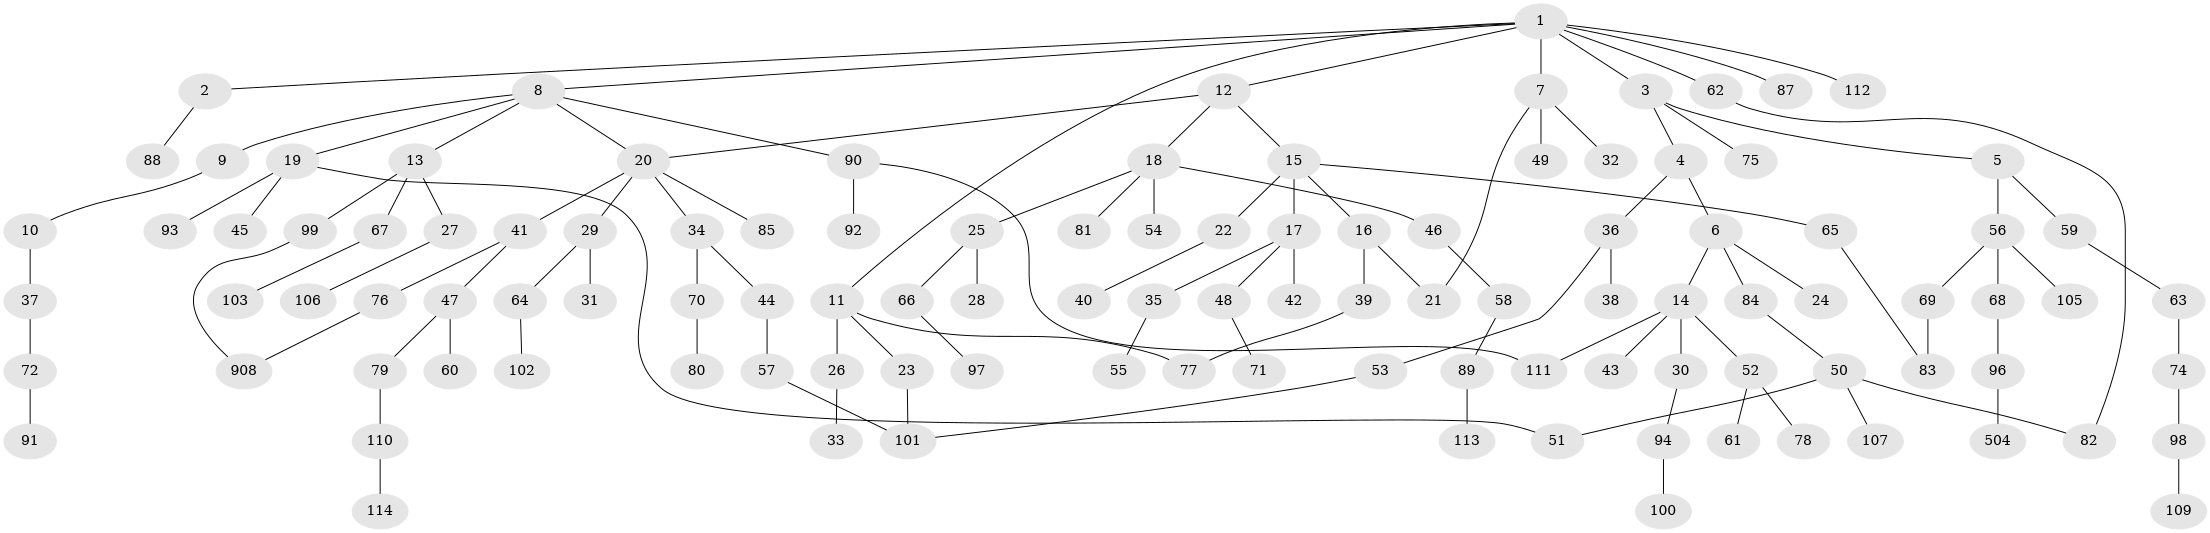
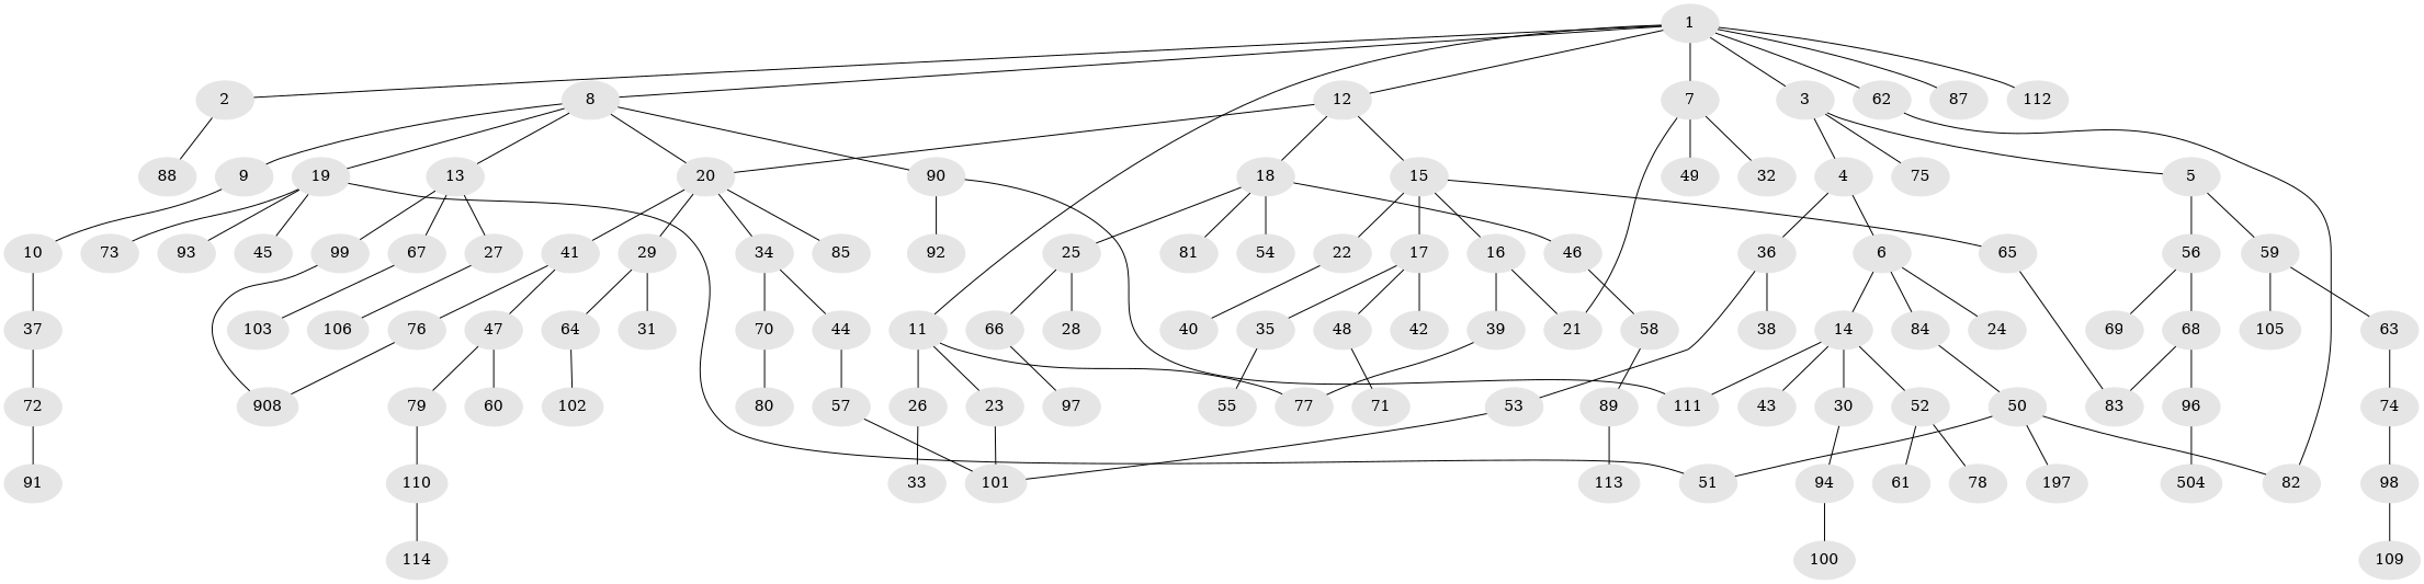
  graph {
    node [color=gray90 style=filled]
    1
    2
    3
    7
    8
    11
    12
    62
    87
    112
    88
    4
    5
    75
    21
    32
    49
    9
    13
    19
    20
    90
    23
    26
    77
    15
    18
    82
    6
    36
    56
    59
    14
    24
    84
    38
    53
    68
    69
    63
    105
    30
    43
    52
    111
    50
    10
    27
    67
    99
    45
    51
+   73
    93
    29
    34
    41
    85
    92
    37
    72
    101
    33
    16
    17
    22
    65
    25
    46
    54
    81
    106
    103
    n74 [label=908]
    94
-   107
+   107 [label=197]
    61
    78
    39
    35
    42
    48
    40
    83
    55
    71
    28
    66
    58
    31
    64
    44
    70
    47
    76
    97
    102
    57
    80
    91
    60
    79
    89
    110
    96
    113
    74
    98
    n109 [label=504]
    109
    100
    114
    1 -- 2
    1 -- 3
    1 -- 7
    1 -- 8
    1 -- 11
    1 -- 12
    1 -- 62
    1 -- 87
    1 -- 112
    2 -- 88
    3 -- 4
    3 -- 5
    3 -- 75
    7 -- 21
    7 -- 32
    7 -- 49
    8 -- 9
    8 -- 13
    8 -- 19
    8 -- 20
    8 -- 90
    11 -- 23
    11 -- 26
    11 -- 77
    12 -- 20
    12 -- 15
    12 -- 18
    62 -- 82
    4 -- 6
    4 -- 36
    5 -- 56
    5 -- 59
    9 -- 10
    13 -- 27
    13 -- 67
    13 -- 99
    19 -- 45
    19 -- 51
+   19 -- 73
    19 -- 93
    20 -- 29
    20 -- 34
    20 -- 41
    20 -- 85
    90 -- 111
    90 -- 92
    23 -- 101
    26 -- 33
    15 -- 16
    15 -- 17
    15 -- 22
    15 -- 65
    18 -- 25
    18 -- 46
    18 -- 54
    18 -- 81
    6 -- 14
    6 -- 24
    6 -- 84
    36 -- 38
    36 -- 53
    56 -- 68
    56 -- 69
    59 -- 63
-   56 -- 105
+   59 -- 105
    14 -- 30
    14 -- 43
    14 -- 52
    14 -- 111
    84 -- 50
    53 -- 101
-   69 -- 83
+   68 -- 83
    68 -- 96
    63 -- 74
    30 -- 94
    52 -- 61
    52 -- 78
    50 -- 82
    50 -- 51
    50 -- 107
    10 -- 37
    27 -- 106
    67 -- 103
    99 -- n74
    29 -- 31
    29 -- 64
    34 -- 44
    34 -- 70
    41 -- 47
    41 -- 76
    37 -- 72
    72 -- 91
    16 -- 21
    16 -- 39
    17 -- 35
    17 -- 42
    17 -- 48
    22 -- 40
    65 -- 83
    25 -- 28
    25 -- 66
    46 -- 58
    94 -- 100
    39 -- 77
    35 -- 55
    48 -- 71
    66 -- 97
    58 -- 89
    64 -- 102
    44 -- 57
    70 -- 80
    47 -- 60
    47 -- 79
    76 -- n74
    57 -- 101
    79 -- 110
    89 -- 113
    110 -- 114
    96 -- n109
    74 -- 98
    98 -- 109
  }
